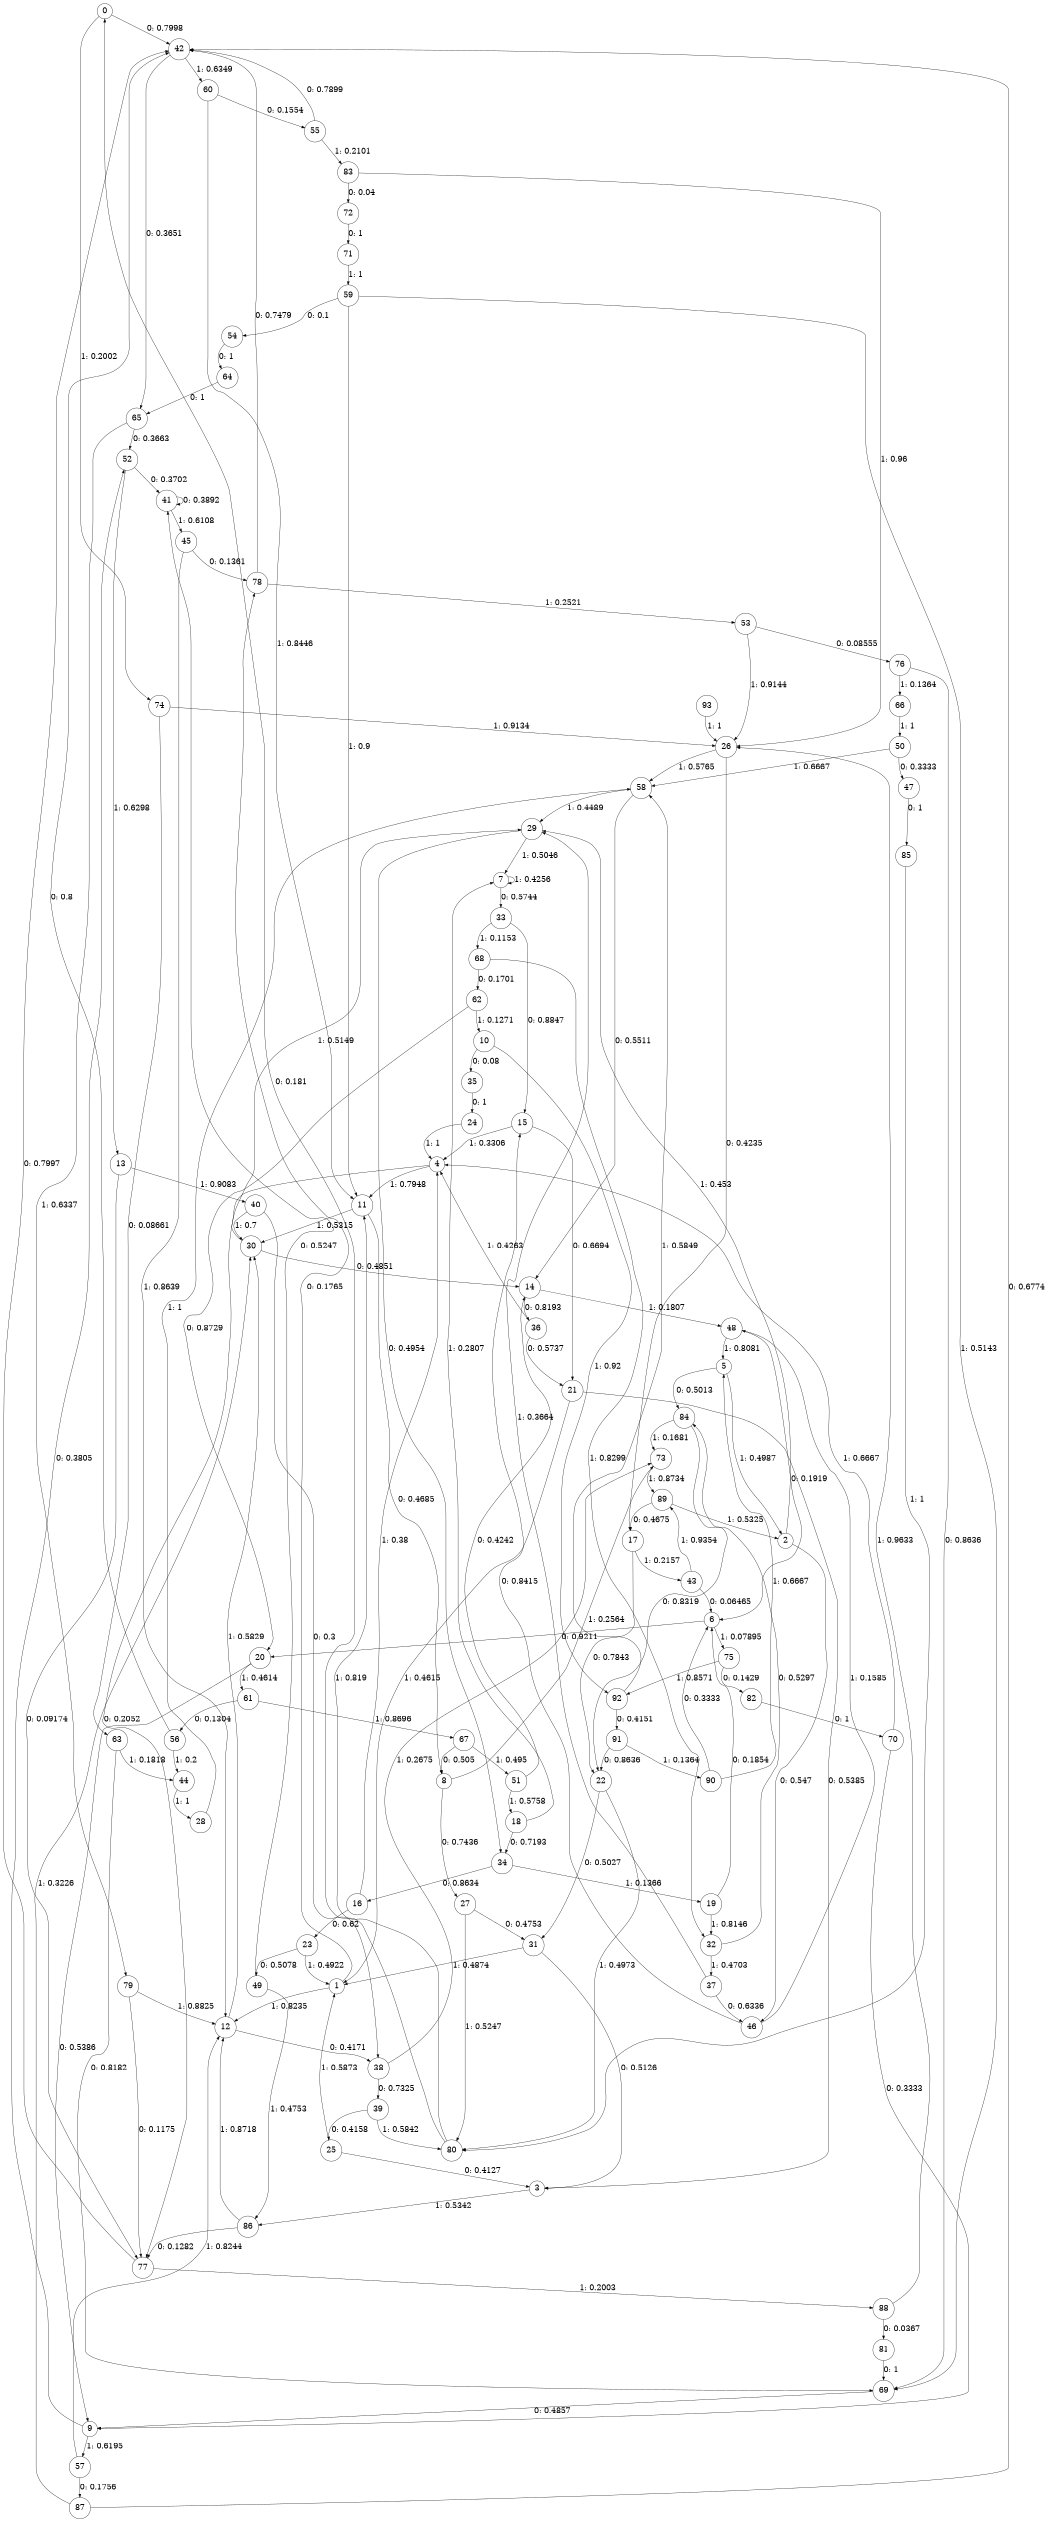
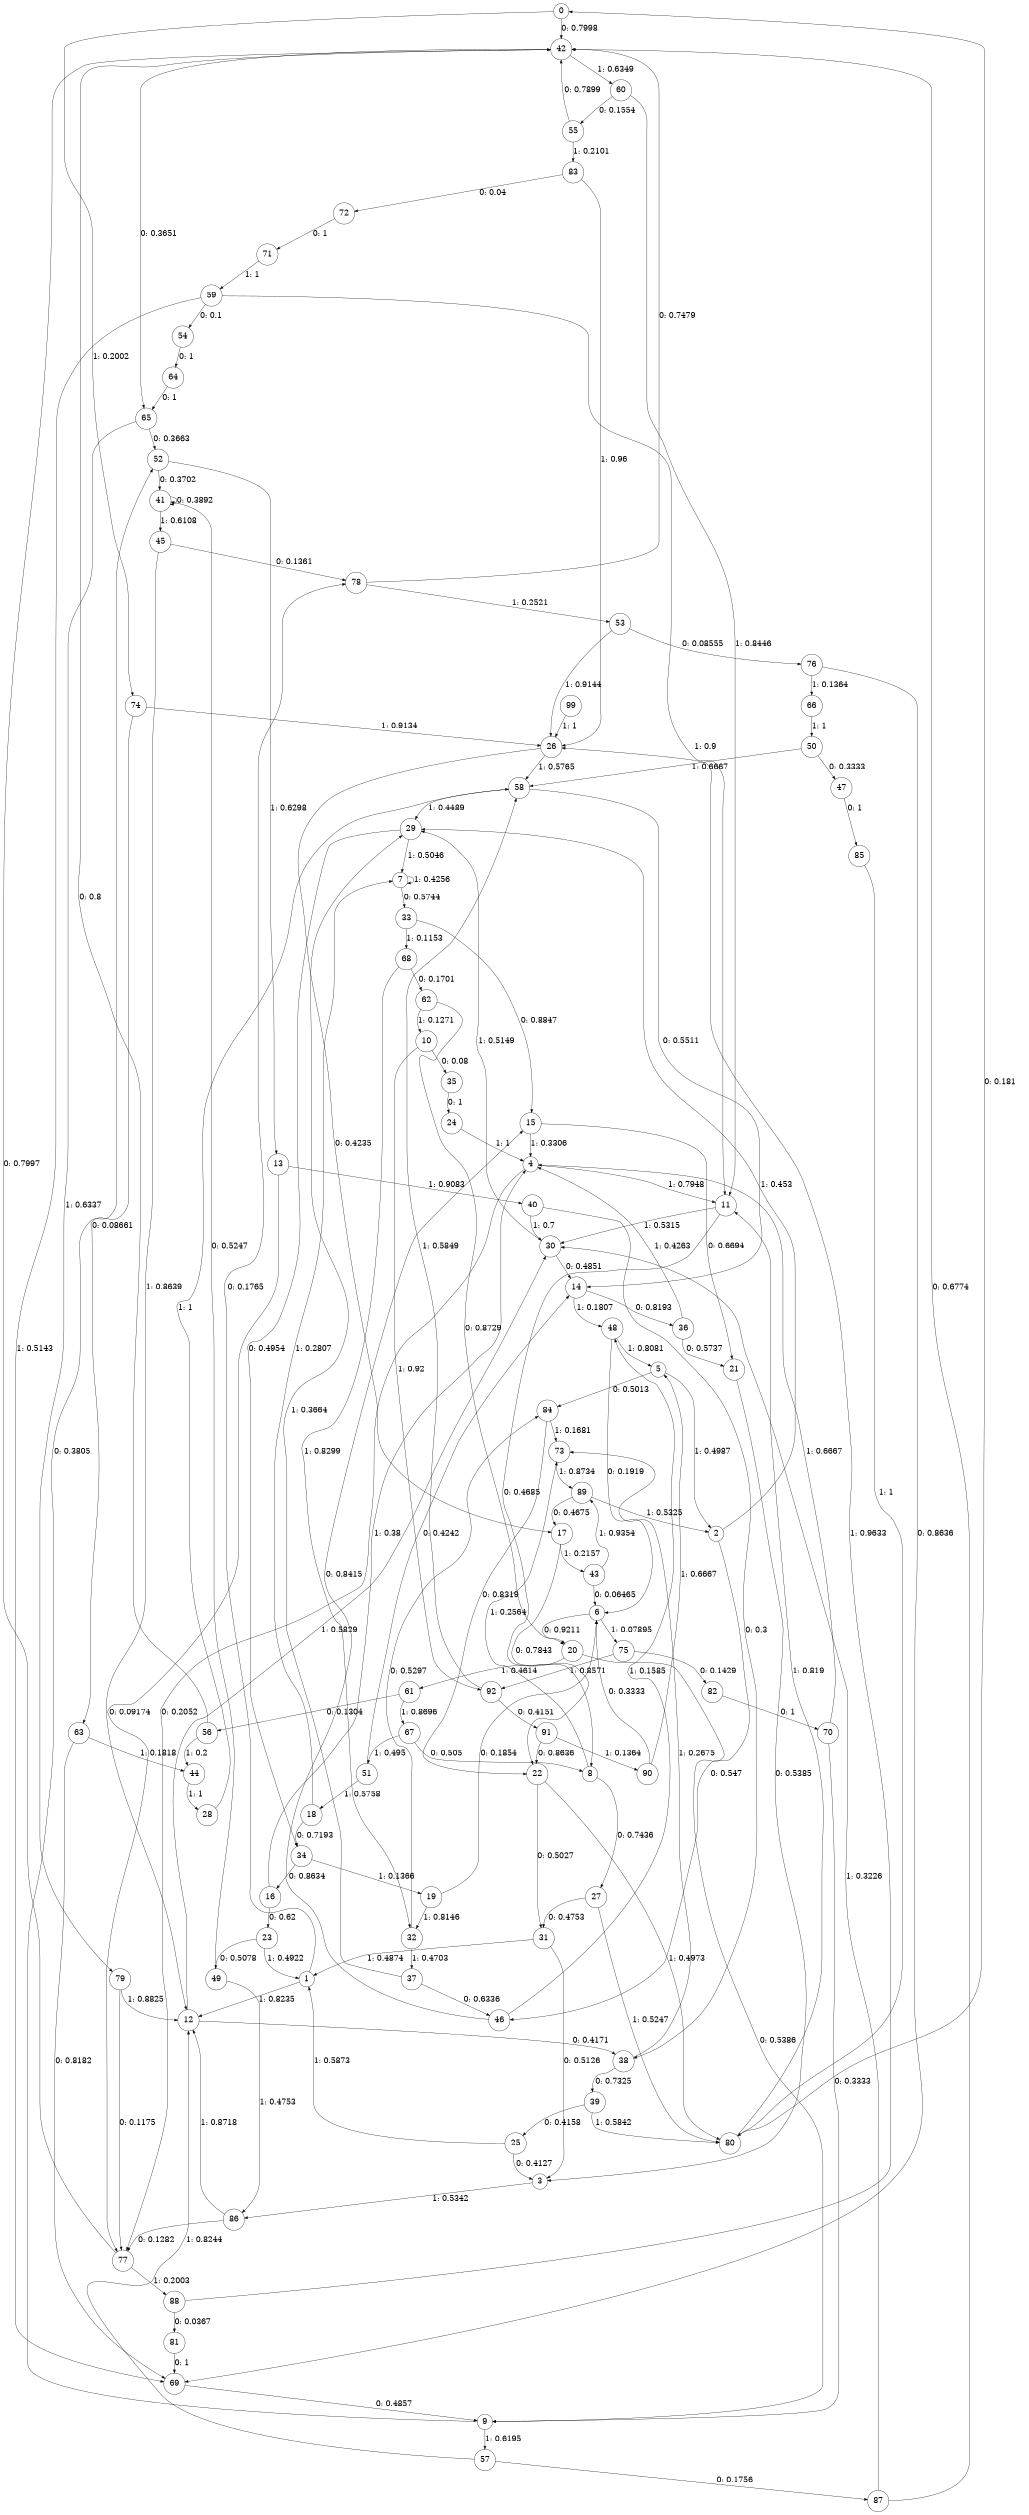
  digraph {
    node [fontsize=24 shape=circle]
    edge [fontsize=24]
    0
    42
    74
    65
    60
    26
    63
    52
    79
    11
    55
    58
    17
    44
    69
    1
    78
    12
    53
    30
    38
    76
    29
    14
    73
    39
    2
    46
    48
    15
    7
    34
    5
    6
    4
    21
    33
    16
    19
    3
    86
    41
    45
    77
    88
    8
    81
    27
    84
    22
    89
    31
    80
    20
    75
    9
    61
    92
    82
    57
    56
    67
    91
    70
    68
    62
    32
    10
    13
    87
    40
    35
    24
    90
    36
    25
    23
    49
    43
    18
    37
    51
    28
    83
    47
    85
    50
    66
    54
    64
    72
    71
-   93
+   93 [label=99]
    59
    0 -> 42 [label="0: 0.7998   "]
    0 -> 74 [label="1: 0.2002   "]
    42 -> 65 [label="0: 0.3651   "]
    42 -> 60 [label="1: 0.6349   "]
    74 -> 26 [label="1: 0.9134   "]
    74 -> 63 [label="0: 0.08661  "]
    65 -> 52 [label="0: 0.3663   "]
    65 -> 79 [label="1: 0.6337   "]
    60 -> 11 [label="1: 0.8446   "]
    60 -> 55 [label="0: 0.1554   "]
    26 -> 58 [label="1: 0.5765   "]
    26 -> 17 [label="0: 0.4235   "]
    63 -> 44 [label="1: 0.1818   "]
    63 -> 69 [label="0: 0.8182   "]
    52 -> 41 [label="0: 0.3702   "]
    52 -> 13 [label="1: 0.6298   "]
    79 -> 12 [label="1: 0.8825   "]
    79 -> 77 [label="0: 0.1175   "]
    11 -> 30 [label="1: 0.5315   "]
    11 -> 8 [label="0: 0.4685   "]
    55 -> 42 [label="0: 0.7899   "]
    55 -> 83 [label="1: 0.2101   "]
    58 -> 29 [label="1: 0.4489   "]
    58 -> 14 [label="0: 0.5511   "]
    17 -> 22 [label="0: 0.7843   "]
    17 -> 43 [label="1: 0.2157   "]
    44 -> 28 [label="1: 1        "]
    69 -> 9 [label="0: 0.4857   "]
    1 -> 78 [label="0: 0.1765   "]
    1 -> 12 [label="1: 0.8235   "]
    78 -> 42 [label="0: 0.7479   "]
    78 -> 53 [label="1: 0.2521   "]
    12 -> 30 [label="1: 0.5829   "]
    12 -> 38 [label="0: 0.4171   "]
    53 -> 26 [label="1: 0.9144   "]
    53 -> 76 [label="0: 0.08555  "]
    30 -> 29 [label="1: 0.5149   "]
    30 -> 14 [label="0: 0.4851   "]
    38 -> 73 [label="1: 0.2675   "]
    38 -> 39 [label="0: 0.7325   "]
    76 -> 69 [label="0: 0.8636   "]
    76 -> 66 [label="1: 0.1364   "]
    29 -> 7 [label="1: 0.5046   "]
    29 -> 34 [label="0: 0.4954   "]
    14 -> 48 [label="1: 0.1807   "]
    14 -> 36 [label="0: 0.8193   "]
    73 -> 89 [label="1: 0.8734   "]
    39 -> 80 [label="1: 0.5842   "]
    39 -> 25 [label="0: 0.4158   "]
    2 -> 29 [label="1: 0.453    "]
    2 -> 46 [label="0: 0.547    "]
    46 -> 48 [label="1: 0.1585   "]
    46 -> 15 [label="0: 0.8415   "]
    48 -> 5 [label="1: 0.8081   "]
    48 -> 6 [label="0: 0.1919   "]
    15 -> 4 [label="1: 0.3306   "]
    15 -> 21 [label="0: 0.6694   "]
    7 -> 7 [label="1: 0.4256   "]
    7 -> 33 [label="0: 0.5744   "]
    34 -> 16 [label="0: 0.8634   "]
    34 -> 19 [label="1: 0.1366   "]
    5 -> 2 [label="1: 0.4987   "]
    5 -> 84 [label="0: 0.5013   "]
    6 -> 20 [label="0: 0.9211   "]
    6 -> 75 [label="1: 0.07895  "]
    4 -> 11 [label="1: 0.7948   "]
    4 -> 77 [label="0: 0.2052   "]
-   21 -> 1 [label="1: 0.4615   "]
    21 -> 3 [label="0: 0.5385   "]
    33 -> 15 [label="0: 0.8847   "]
    33 -> 68 [label="1: 0.1153   "]
    16 -> 4 [label="1: 0.38     "]
    16 -> 23 [label="0: 0.62     "]
    19 -> 6 [label="0: 0.1854   "]
    19 -> 32 [label="1: 0.8146   "]
    3 -> 86 [label="1: 0.5342   "]
    86 -> 12 [label="1: 0.8718   "]
    86 -> 77 [label="0: 0.1282   "]
    41 -> 41 [label="0: 0.3892   "]
    41 -> 45 [label="1: 0.6108   "]
    45 -> 78 [label="0: 0.1361   "]
    45 -> 12 [label="1: 0.8639   "]
    77 -> 42 [label="0: 0.7997   "]
    77 -> 88 [label="1: 0.2003   "]
    88 -> 26 [label="1: 0.9633   "]
    88 -> 81 [label="0: 0.0367   "]
    8 -> 73 [label="1: 0.2564   "]
    8 -> 27 [label="0: 0.7436   "]
    81 -> 69 [label="0: 1        "]
    27 -> 31 [label="0: 0.4753   "]
    27 -> 80 [label="1: 0.5247   "]
    84 -> 73 [label="1: 0.1681   "]
    84 -> 22 [label="0: 0.8319   "]
    22 -> 31 [label="0: 0.5027   "]
    22 -> 80 [label="1: 0.4973   "]
    89 -> 17 [label="0: 0.4675   "]
    89 -> 2 [label="1: 0.5325   "]
    31 -> 1 [label="1: 0.4874   "]
    31 -> 3 [label="0: 0.5126   "]
    80 -> 0 [label="0: 0.181    "]
    80 -> 11 [label="1: 0.819    "]
    20 -> 9 [label="0: 0.5386   "]
    20 -> 61 [label="1: 0.4614   "]
    75 -> 92 [label="1: 0.8571   "]
    75 -> 82 [label="0: 0.1429   "]
    9 -> 52 [label="0: 0.3805   "]
    9 -> 57 [label="1: 0.6195   "]
    61 -> 56 [label="0: 0.1304   "]
    61 -> 67 [label="1: 0.8696   "]
    92 -> 58 [label="1: 0.5849   "]
    92 -> 91 [label="0: 0.4151   "]
    82 -> 70 [label="0: 1        "]
    57 -> 12 [label="1: 0.8244   "]
    57 -> 87 [label="0: 0.1756   "]
    56 -> 42 [label="0: 0.8      "]
    56 -> 44 [label="1: 0.2      "]
    67 -> 8 [label="0: 0.505    "]
    67 -> 51 [label="1: 0.495    "]
    91 -> 22 [label="0: 0.8636   "]
    91 -> 90 [label="1: 0.1364   "]
    70 -> 4 [label="1: 0.6667   "]
    70 -> 9 [label="0: 0.3333   "]
    68 -> 62 [label="0: 0.1701   "]
    68 -> 32 [label="1: 0.8299   "]
    62 -> 20 [label="0: 0.8729   "]
    62 -> 10 [label="1: 0.1271   "]
    32 -> 84 [label="0: 0.5297   "]
    32 -> 37 [label="1: 0.4703   "]
    10 -> 92 [label="1: 0.92     "]
    10 -> 35 [label="0: 0.08     "]
    13 -> 77 [label="0: 0.09174  "]
    13 -> 40 [label="1: 0.9083   "]
    87 -> 42 [label="0: 0.6774   "]
    87 -> 30 [label="1: 0.3226   "]
    40 -> 30 [label="1: 0.7      "]
    40 -> 38 [label="0: 0.3      "]
    35 -> 24 [label="0: 1        "]
    24 -> 4 [label="1: 1        "]
    90 -> 5 [label="1: 0.6667   "]
    90 -> 6 [label="0: 0.3333   "]
    36 -> 4 [label="1: 0.4263   "]
    36 -> 21 [label="0: 0.5737   "]
    25 -> 1 [label="1: 0.5873   "]
    25 -> 3 [label="0: 0.4127   "]
    23 -> 1 [label="1: 0.4922   "]
    23 -> 49 [label="0: 0.5078   "]
    49 -> 86 [label="1: 0.4753   "]
    49 -> 41 [label="0: 0.5247   "]
    43 -> 6 [label="0: 0.06465  "]
    43 -> 89 [label="1: 0.9354   "]
    18 -> 7 [label="1: 0.2807   "]
    18 -> 34 [label="0: 0.7193   "]
    37 -> 29 [label="1: 0.3664   "]
    37 -> 46 [label="0: 0.6336   "]
    51 -> 14 [label="0: 0.4242   "]
    51 -> 18 [label="1: 0.5758   "]
    28 -> 58 [label="1: 1        "]
    83 -> 26 [label="1: 0.96     "]
    83 -> 72 [label="0: 0.04     "]
    47 -> 85 [label="0: 1        "]
    85 -> 80 [label="1: 1        "]
    50 -> 58 [label="1: 0.6667   "]
    50 -> 47 [label="0: 0.3333   "]
    66 -> 50 [label="1: 1        "]
    54 -> 64 [label="0: 1        "]
    64 -> 65 [label="0: 1        "]
    72 -> 71 [label="0: 1        "]
    71 -> 59 [label="1: 1        "]
    93 -> 26 [label="1: 1        "]
    59 -> 11 [label="1: 0.9      "]
    59 -> 69 [label="1: 0.5143   "]
    59 -> 54 [label="0: 0.1      "]
  }
